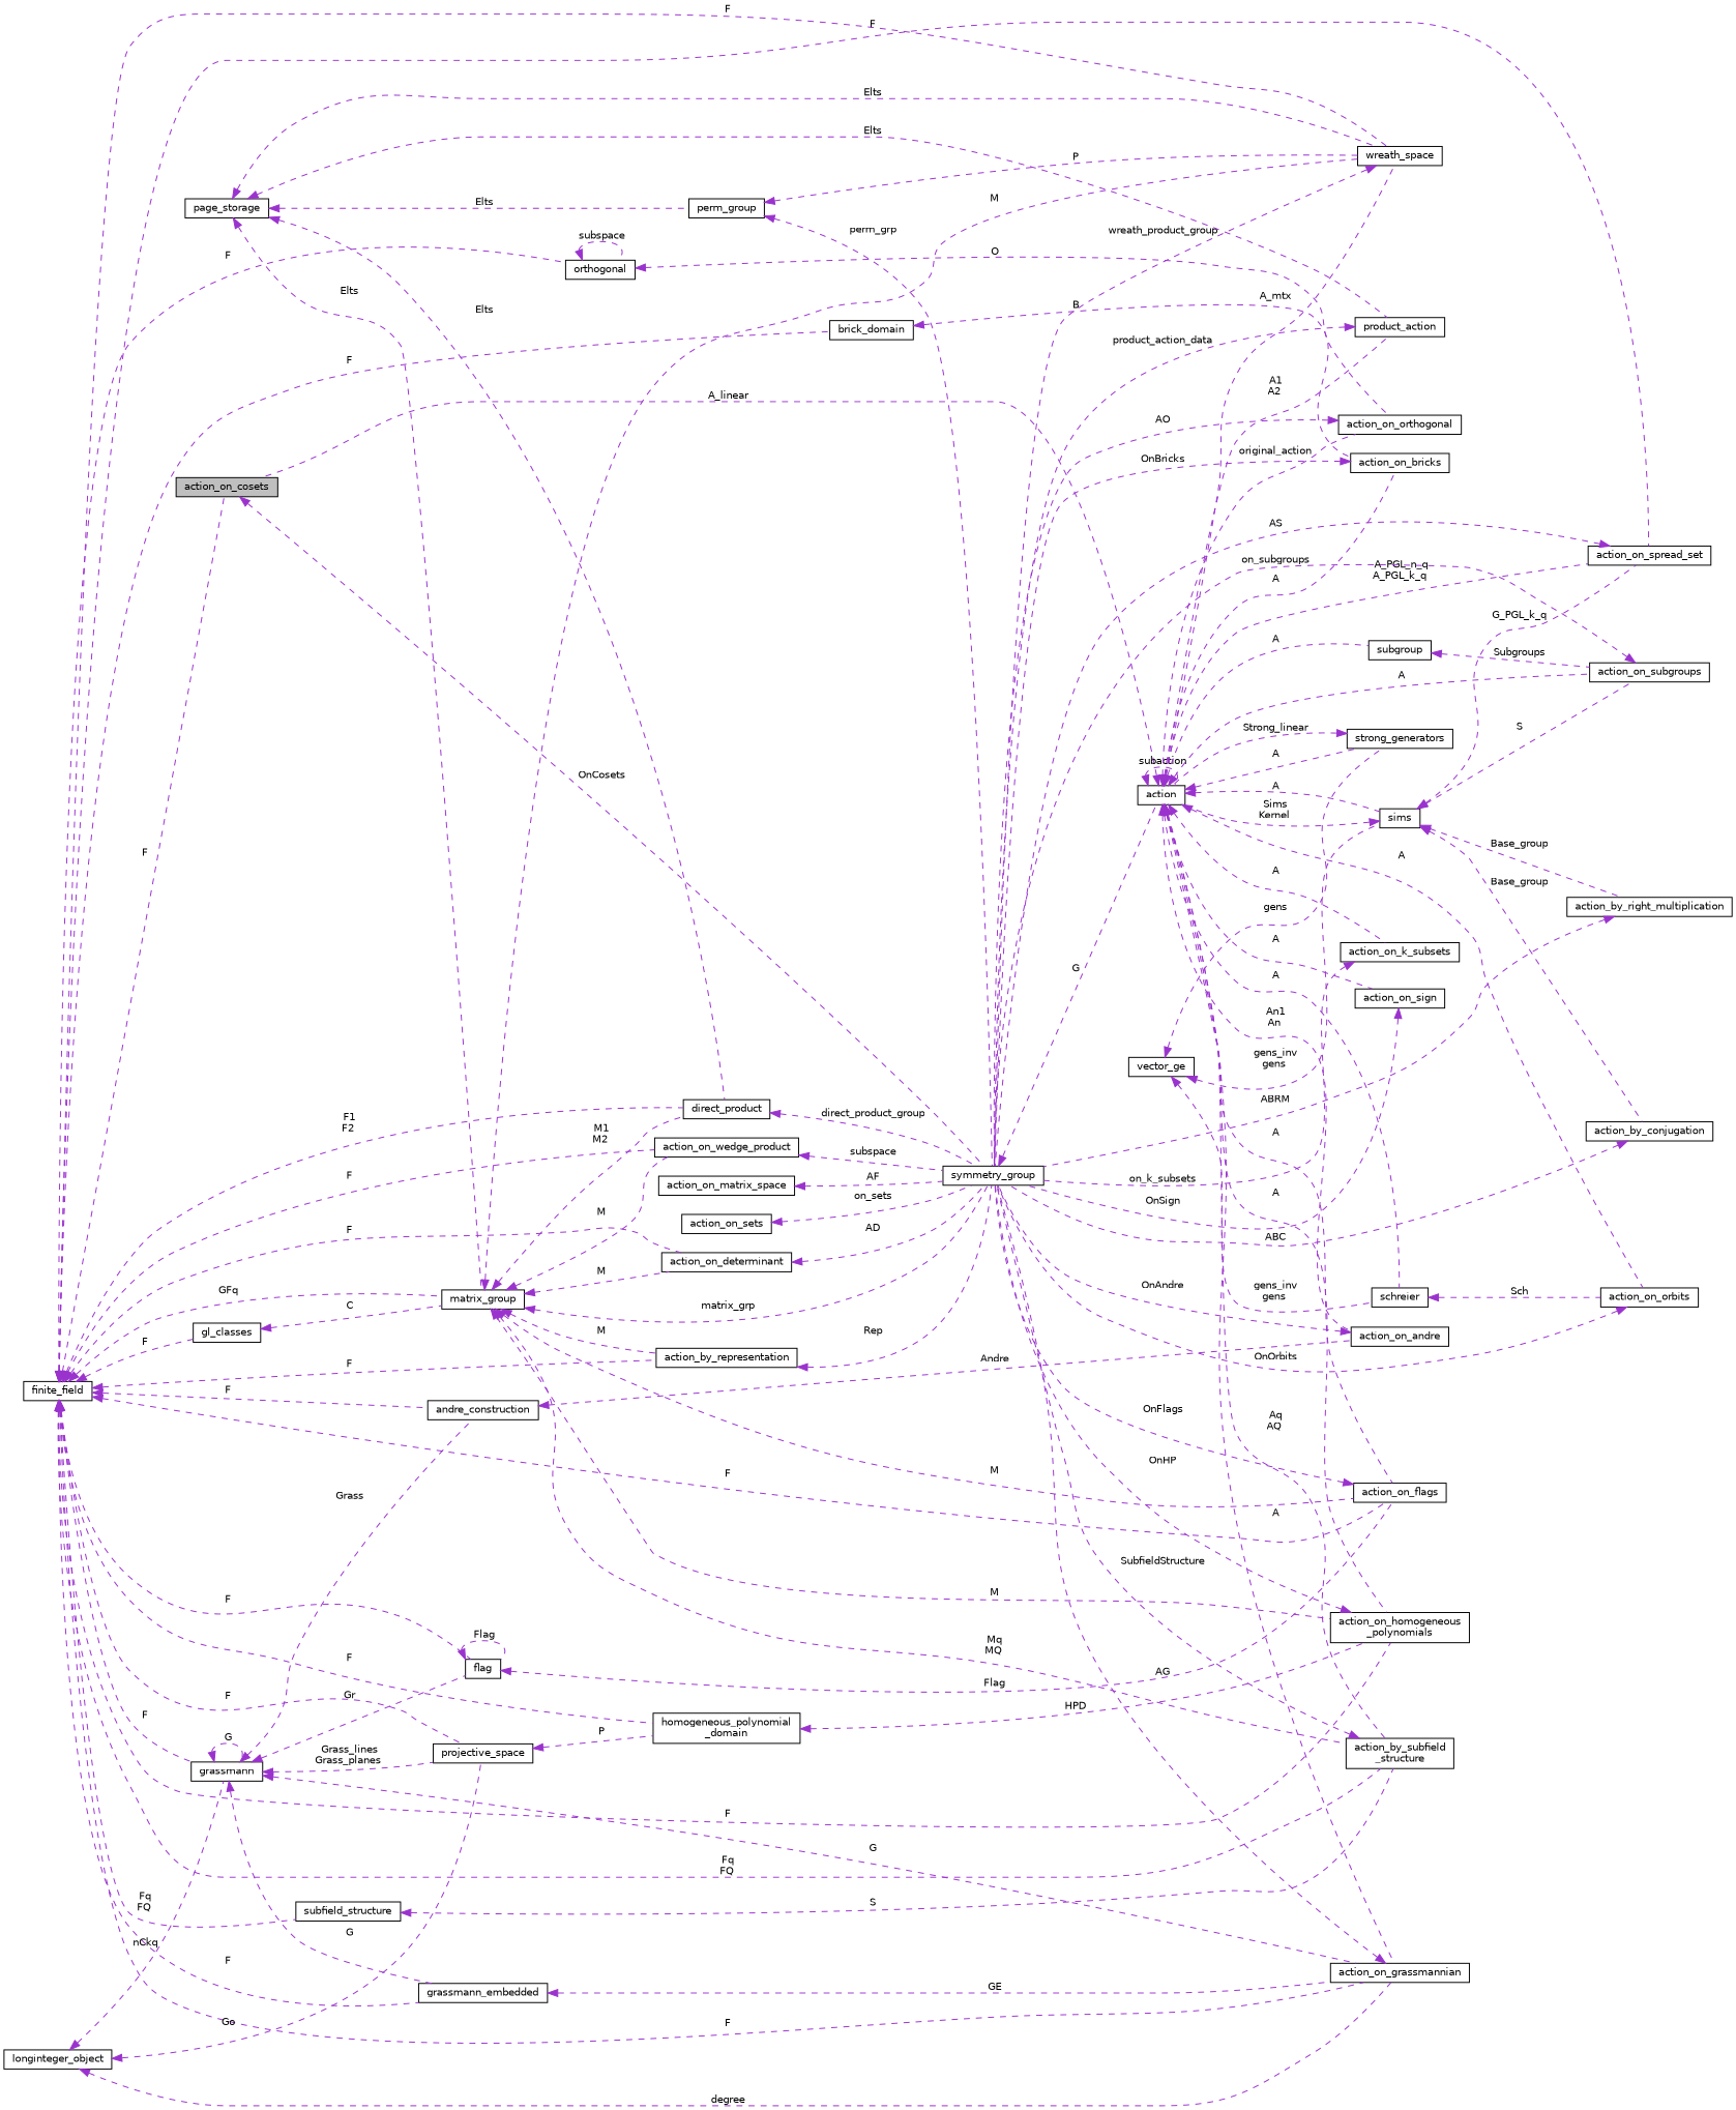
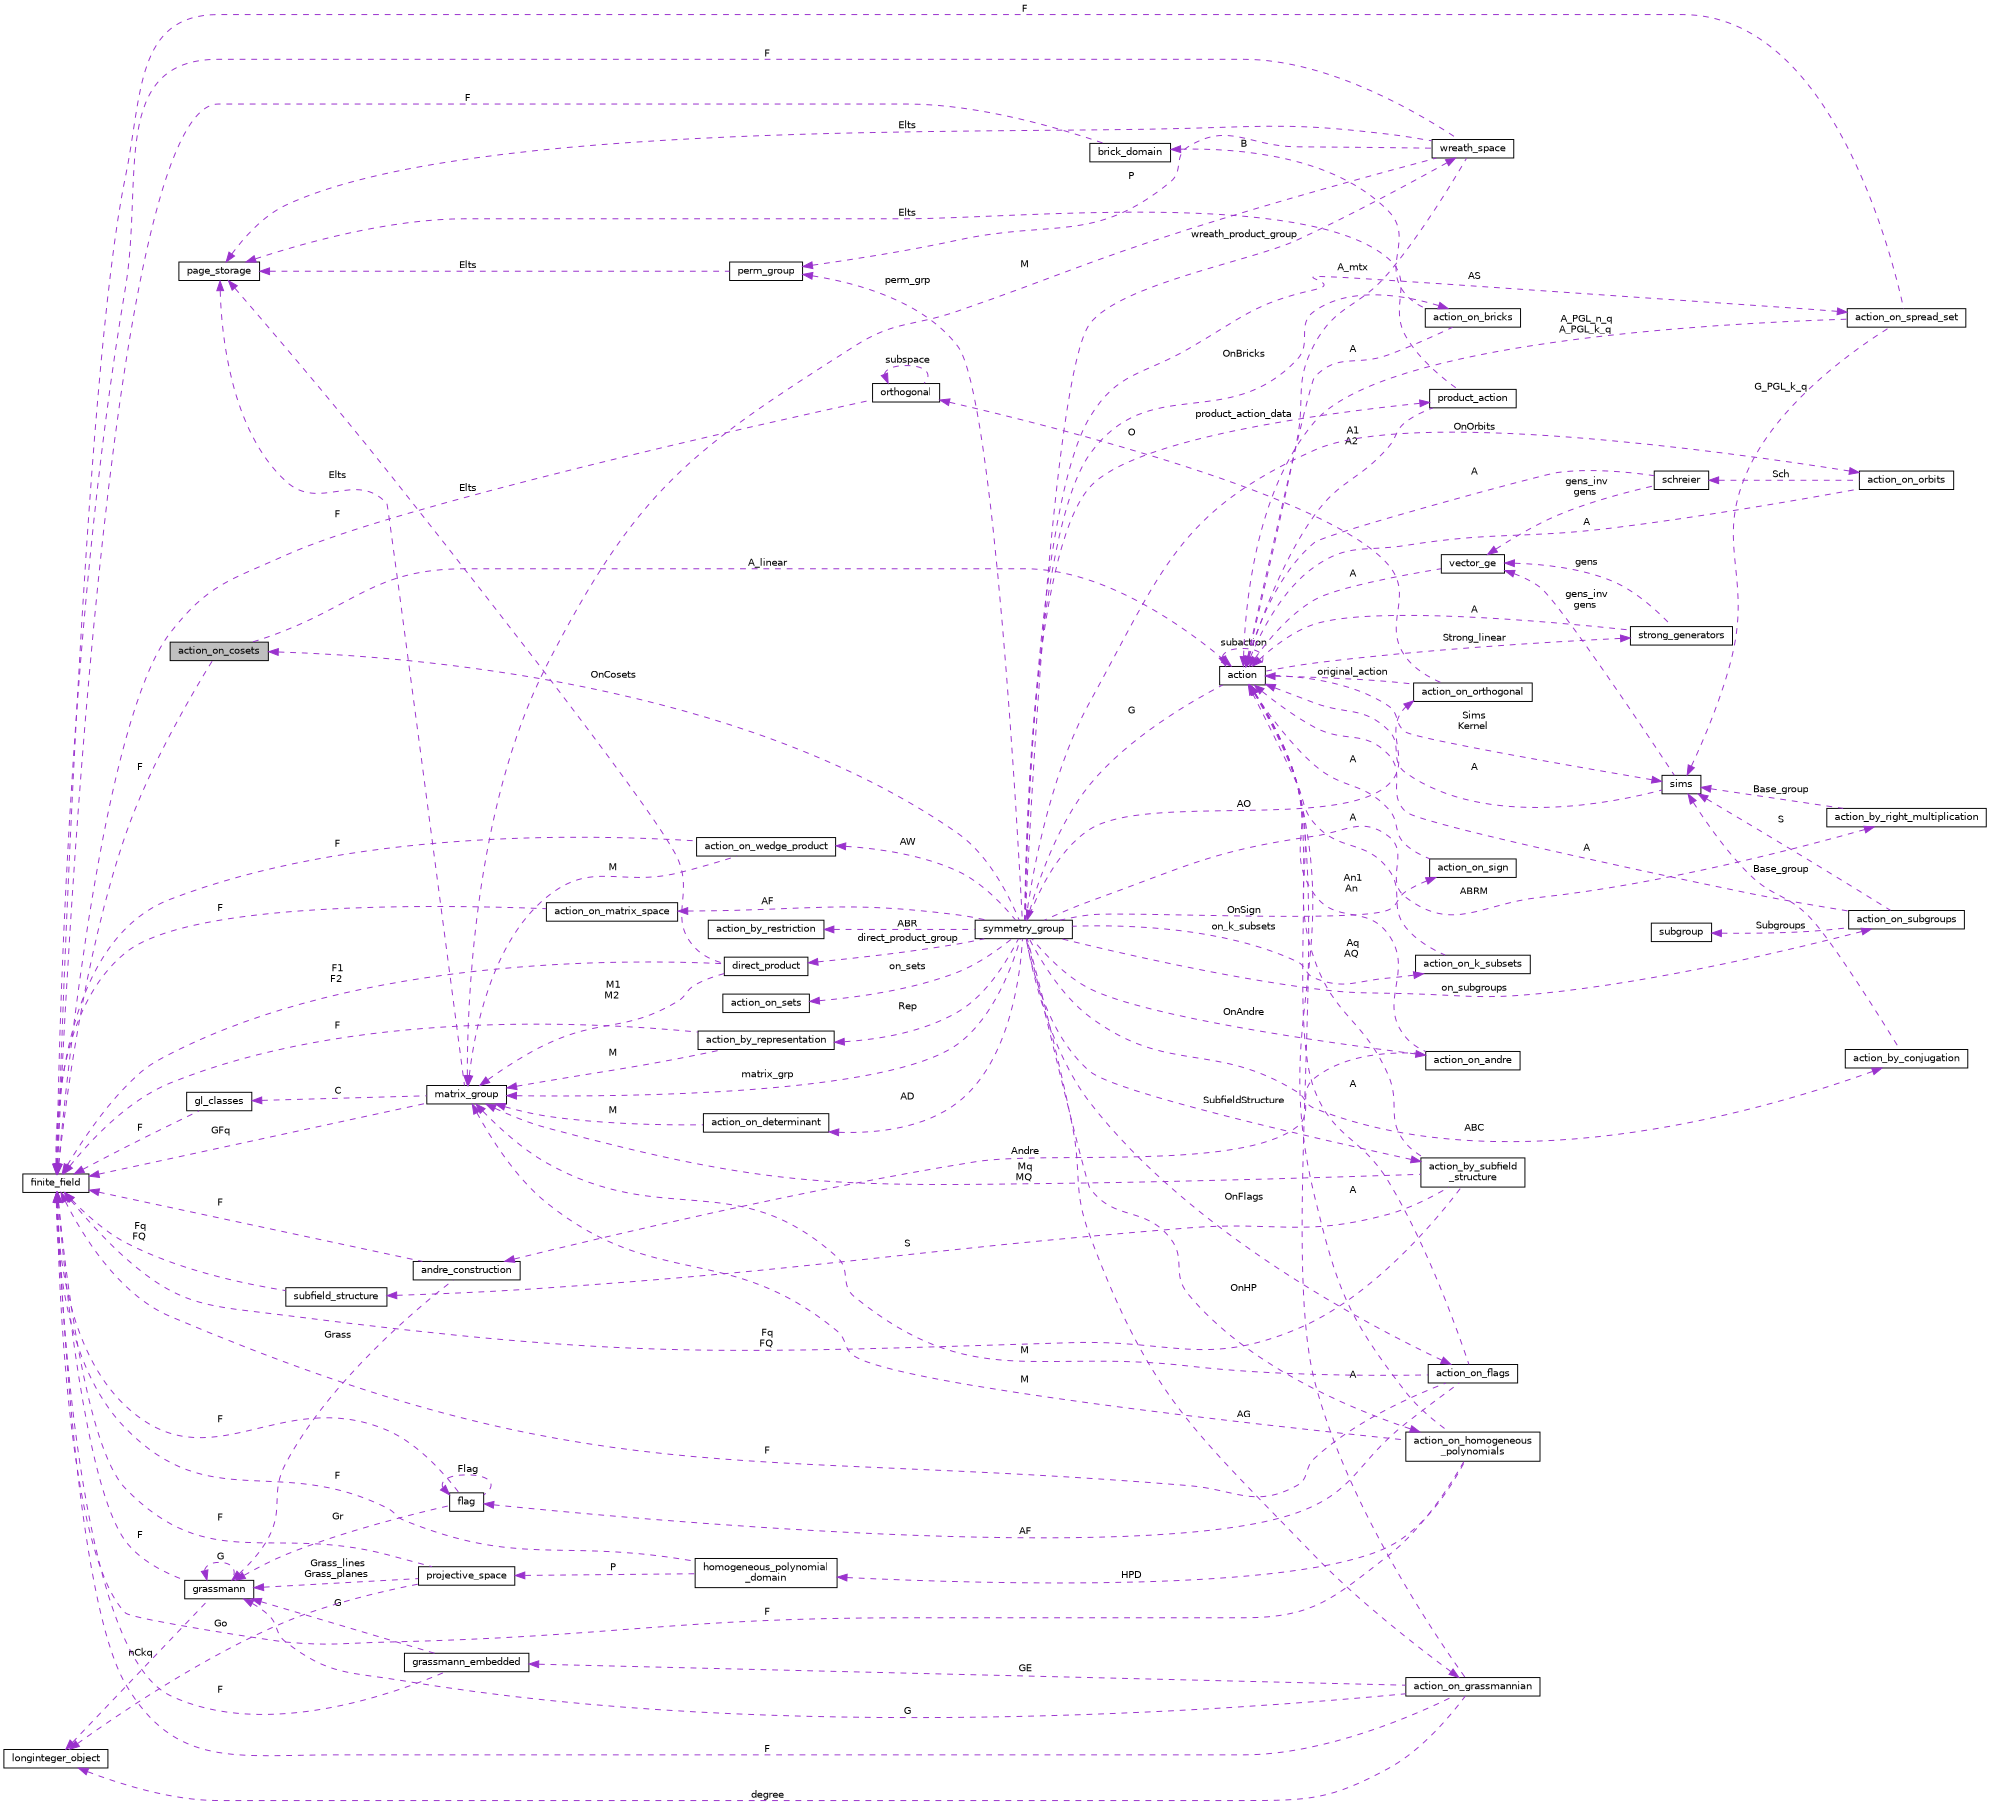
  digraph {
    rankdir=LR
    node [color=black fillcolor=white fontname=Helvetica fontsize=10 shape=record style=filled]
    edge [color=darkorchid3 dir=back fontname=Helvetica fontsize=10 labelfontname=Helvetica labelfontsize=10 style=dashed]
    n1 [fillcolor=grey75 fontcolor=black height=0.2 label=action_on_cosets width=0.4]
    n2 [height=0.2 label=symmetry_group width=0.4]
    n3 [height=0.2 label=action width=0.4]
    n4 [height=0.2 label=product_action width=0.4]
    n5 [height=0.2 label=action_on_flags width=0.4]
    n6 [height=0.2 label=action_on_orthogonal width=0.4]
    n7 [height=0.2 label=action_on_grassmannian width=0.4]
    n8 [height=0.2 label="action_on_homogeneous\l_polynomials" width=0.4]
    n9 [height=0.2 label=action_on_orbits width=0.4]
    n10 [height=0.2 label=schreier width=0.4]
    n11 [height=0.2 label=vector_ge width=0.4]
    n12 [height=0.2 label=action_on_k_subsets width=0.4]
    n13 [height=0.2 label=wreath_space width=0.4]
    n14 [height=0.2 label=action_on_subgroups width=0.4]
    n15 [height=0.2 label=sims width=0.4]
    n16 [height=0.2 label=action_on_bricks width=0.4]
    n17 [height=0.2 label=action_on_sign width=0.4]
    n18 [height=0.2 label="action_by_subfield\l_structure" width=0.4]
    n19 [height=0.2 label=action_on_spread_set width=0.4]
    n20 [height=0.2 label=action_on_andre width=0.4]
    n21 [height=0.2 label=strong_generators width=0.4]
    n22 [height=0.2 label=action_by_right_multiplication width=0.4]
    n23 [height=0.2 label=action_by_conjugation width=0.4]
    n24 [height=0.2 label=page_storage width=0.4]
    n25 [height=0.2 label=matrix_group width=0.4]
    n26 [height=0.2 label=perm_group width=0.4]
    n27 [height=0.2 label=direct_product width=0.4]
    n28 [height=0.2 label=action_on_wedge_product width=0.4]
    n29 [height=0.2 label=action_on_determinant width=0.4]
    n30 [height=0.2 label=action_by_representation width=0.4]
+   n31 [height=0.2 label=action_by_restriction width=0.4]
    n32 [height=0.2 label=gl_classes width=0.4]
    n33 [height=0.2 label=finite_field width=0.4]
    n34 [height=0.2 label=flag width=0.4]
    n35 [height=0.2 label=grassmann width=0.4]
    n36 [height=0.2 label=action_on_matrix_space width=0.4]
    n37 [height=0.2 label=orthogonal width=0.4]
    n38 [height=0.2 label=grassmann_embedded width=0.4]
    n39 [height=0.2 label="homogeneous_polynomial\l_domain" width=0.4]
    n40 [height=0.2 label=projective_space width=0.4]
    n41 [height=0.2 label=brick_domain width=0.4]
    n42 [height=0.2 label=subfield_structure width=0.4]
    n43 [height=0.2 label=andre_construction width=0.4]
    n44 [height=0.2 label=longinteger_object width=0.4]
    n45 [height=0.2 label=subgroup width=0.4]
    n46 [height=0.2 label=action_on_sets width=0.4]
    n1 -> n2 [label=" OnCosets"]
    n2 -> n3 [label=" G"]
    n3 -> n1 [label=" A_linear"]
    n3 -> n3 [label=" subaction"]
    n3 -> n4 [label=" A1\nA2"]
    n3 -> n5 [label=" A"]
    n3 -> n6 [label=" original_action"]
    n3 -> n7 [label=" A"]
    n3 -> n8 [label=" A"]
    n3 -> n9 [label=" A"]
    n3 -> n10 [label=" A"]
-   n3 -> n45 [label=" A"]
+   n3 -> n11 [label=" A"]
    n3 -> n12 [label=" A"]
    n3 -> n13 [label=" A_mtx"]
    n3 -> n14 [label=" A"]
    n3 -> n15 [label=" A"]
    n3 -> n16 [label=" A"]
    n3 -> n17 [label=" A"]
    n3 -> n18 [label=" Aq\nAQ"]
    n3 -> n19 [label=" A_PGL_n_q\nA_PGL_k_q"]
    n3 -> n20 [label=" An1\nAn"]
    n3 -> n21 [label=" A"]
    n4 -> n2 [label=" product_action_data"]
    n5 -> n2 [label=" OnFlags"]
    n6 -> n2 [label=" AO"]
    n7 -> n2 [label=" AG"]
    n8 -> n2 [label=" OnHP"]
    n9 -> n2 [label=" OnOrbits"]
    n10 -> n9 [label=" Sch"]
    n11 -> n10 [label=" gens_inv\ngens"]
    n11 -> n15 [label=" gens_inv\ngens"]
    n11 -> n21 [label=" gens"]
    n12 -> n2 [label=" on_k_subsets"]
    n13 -> n2 [label=" wreath_product_group"]
    n14 -> n2 [label=" on_subgroups"]
    n15 -> n3 [label=" Sims\nKernel"]
    n15 -> n14 [label=" S"]
    n15 -> n19 [label=" G_PGL_k_q"]
    n15 -> n22 [label=" Base_group"]
    n15 -> n23 [label=" Base_group"]
    n16 -> n2 [label=" OnBricks"]
    n17 -> n2 [label=" OnSign"]
    n18 -> n2 [label=" SubfieldStructure"]
    n19 -> n2 [label=" AS"]
    n20 -> n2 [label=" OnAndre"]
    n21 -> n3 [label=" Strong_linear"]
    n22 -> n2 [label=" ABRM"]
    n23 -> n2 [label=" ABC"]
    n24 -> n4 [label=" Elts"]
    n24 -> n13 [label=" Elts"]
    n24 -> n25 [label=" Elts"]
    n24 -> n26 [label=" Elts"]
    n24 -> n27 [label=" Elts"]
    n25 -> n2 [label=" matrix_grp"]
    n25 -> n5 [label=" M"]
    n25 -> n8 [label=" M"]
    n25 -> n13 [label=" M"]
    n25 -> n18 [label=" Mq\nMQ"]
    n25 -> n27 [label=" M1\nM2"]
    n25 -> n28 [label=" M"]
    n25 -> n29 [label=" M"]
    n25 -> n30 [label=" M"]
    n26 -> n2 [label=" perm_grp"]
    n26 -> n13 [label=" P"]
    n27 -> n2 [label=" direct_product_group"]
-   n28 -> n2 [label=" subspace"]
+   n28 -> n2 [label=" AW"]
    n29 -> n2 [label=" AD"]
    n30 -> n2 [label=" Rep"]
+   n31 -> n2 [label=" ABR"]
    n32 -> n25 [label=" C"]
    n33 -> n1 [label=" F"]
    n33 -> n5 [label=" F"]
    n33 -> n7 [label=" F"]
    n33 -> n8 [label=" F"]
    n33 -> n13 [label=" F"]
    n33 -> n18 [label=" Fq\nFQ"]
    n33 -> n19 [label=" F"]
    n33 -> n25 [label=" GFq"]
    n33 -> n27 [label=" F1\nF2"]
    n33 -> n28 [label=" F"]
    n33 -> n30 [label=" F"]
    n33 -> n32 [label=" F"]
    n33 -> n34 [label=" F"]
    n33 -> n35 [label=" F"]
-   n33 -> n29 [label=" F"]
+   n33 -> n36 [label=" F"]
    n33 -> n37 [label=" F"]
    n33 -> n38 [label=" F"]
    n33 -> n39 [label=" F"]
    n33 -> n40 [label=" F"]
    n33 -> n41 [label=" F"]
    n33 -> n42 [label=" Fq\nFQ"]
    n33 -> n43 [label=" F"]
-   n34 -> n5 [label=" Flag"]
+   n34 -> n5 [label=" AF"]
    n34 -> n34 [label=" Flag"]
    n35 -> n7 [label=" G"]
    n35 -> n34 [label=" Gr"]
    n35 -> n35 [label=" G"]
    n35 -> n38 [label=" G"]
    n35 -> n40 [label=" Grass_lines\nGrass_planes"]
    n35 -> n43 [label=" Grass"]
    n36 -> n2 [label=" AF"]
    n37 -> n6 [label=" O"]
    n37 -> n37 [label=" subspace"]
    n38 -> n7 [label=" GE"]
    n39 -> n8 [label=" HPD"]
    n40 -> n39 [label=" P"]
    n41 -> n16 [label=" B"]
    n42 -> n18 [label=" S"]
    n43 -> n20 [label=" Andre"]
    n44 -> n7 [label=" degree"]
    n44 -> n35 [label=" nCkq"]
    n44 -> n40 [label=" Go"]
    n45 -> n14 [label=" Subgroups"]
    n46 -> n2 [label=" on_sets"]
  }
